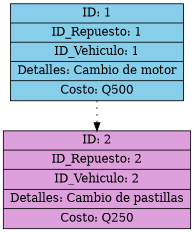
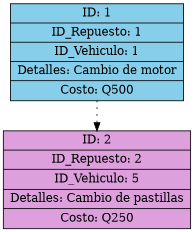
  digraph {
    rankdir=TB
    node [shape=record style=filled]
    n1 [label="{ID: 1 | ID_Repuesto: 1 | ID_Vehiculo: 1 | Detalles: Cambio de motor | Costo: Q500}" fillcolor=skyblue]
-   n2 [label="{ID: 2 | ID_Repuesto: 2 | ID_Vehiculo: 2 | Detalles: Cambio de pastillas | Costo: Q250}" fillcolor=plum]
+   n2 [label="{ID: 2 | ID_Repuesto: 2 | ID_Vehiculo: 5 | Detalles: Cambio de pastillas | Costo: Q250}" fillcolor=plum]
    n1 -> n2 [style=dotted arrowhead=normal]
  }
